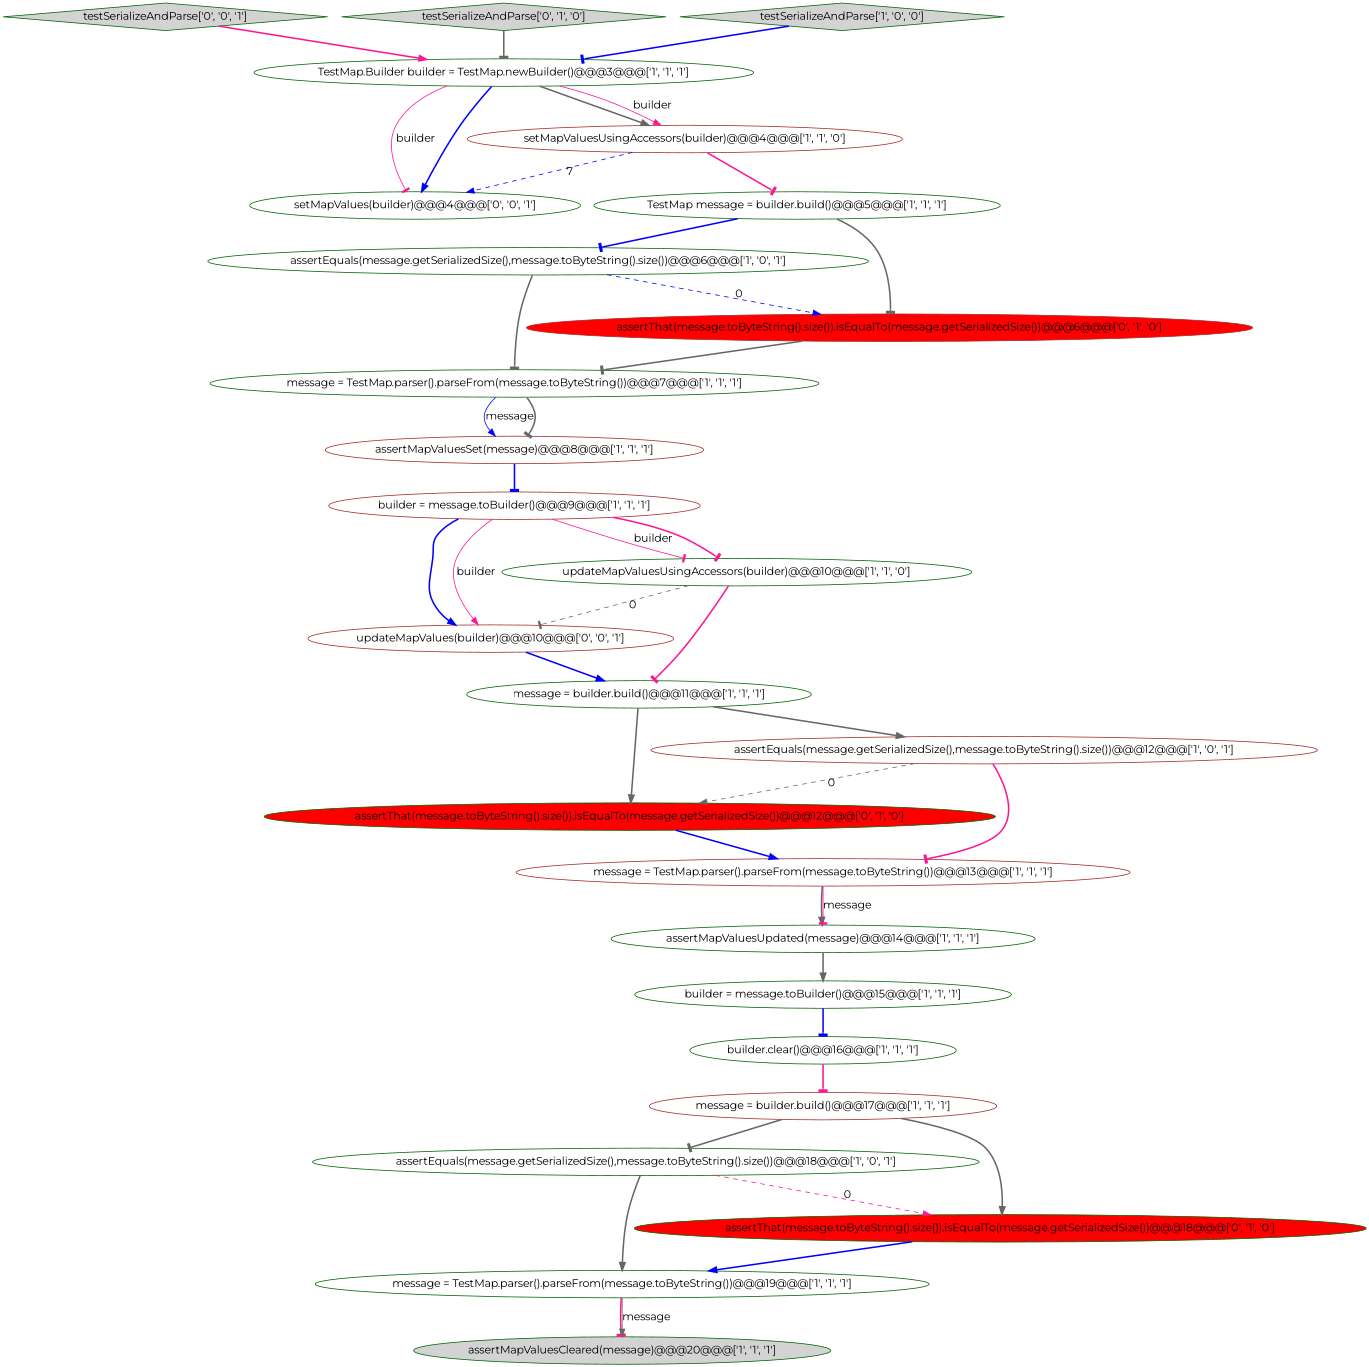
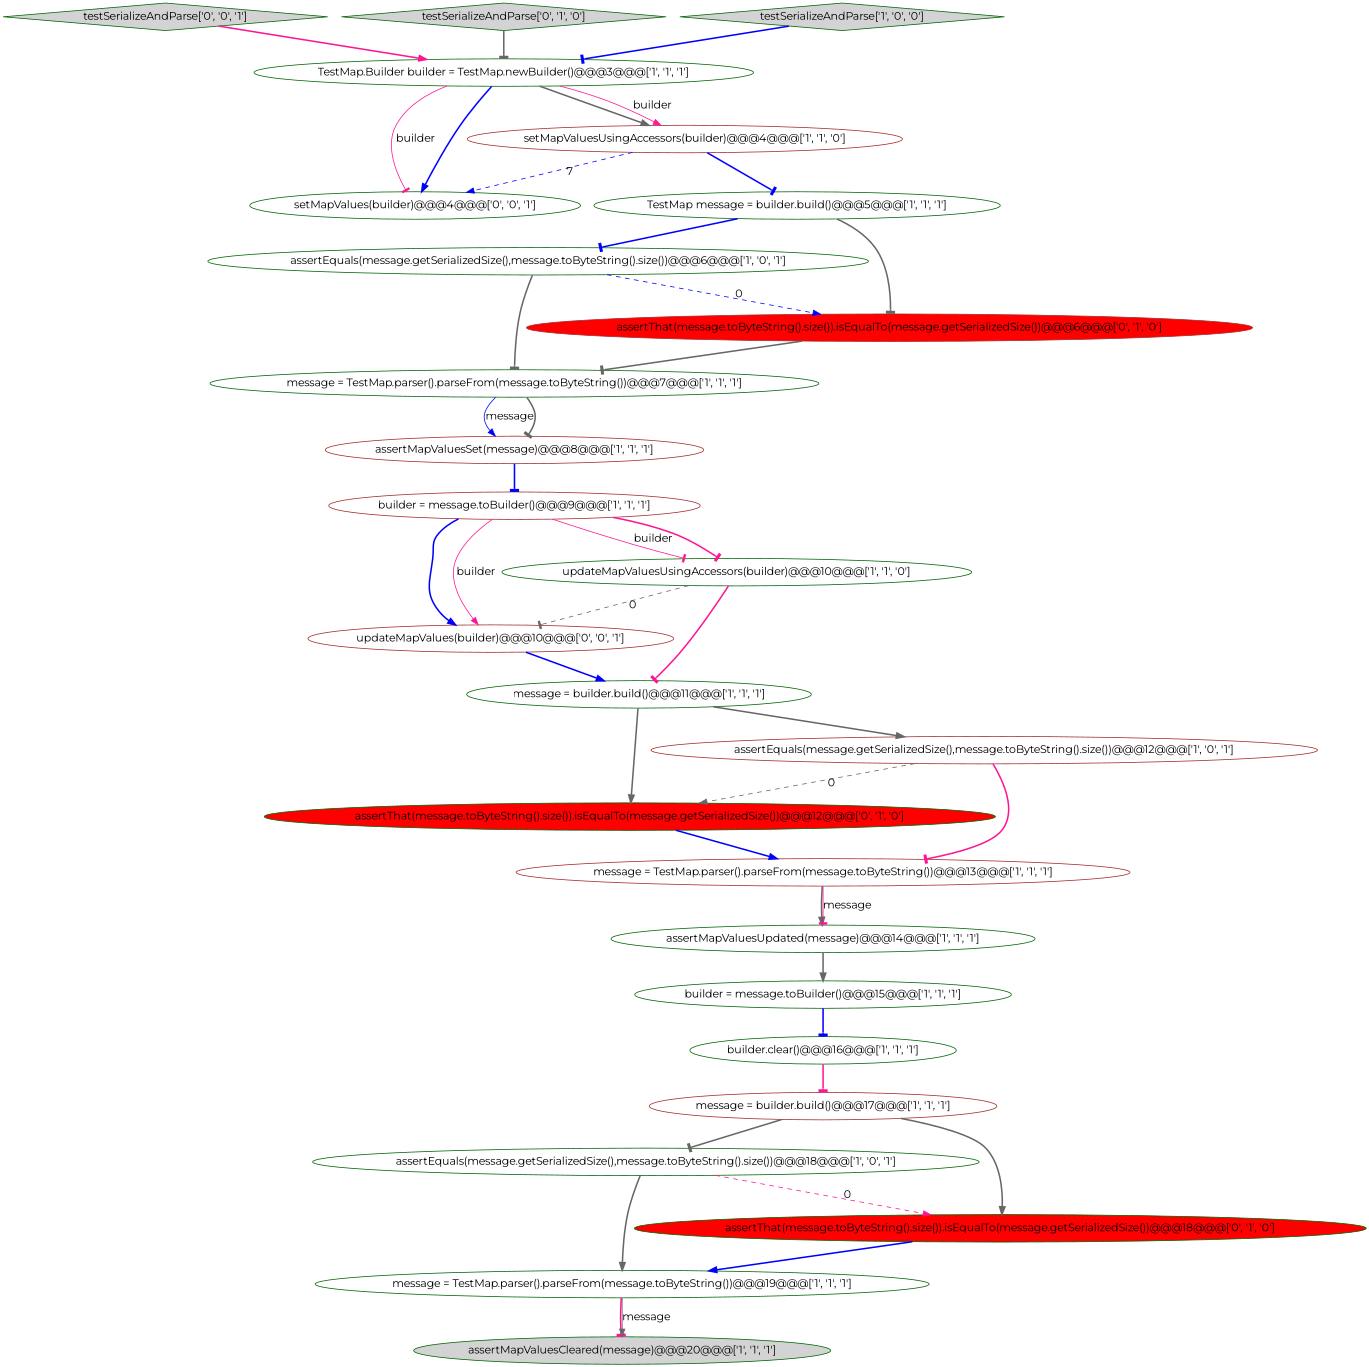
  digraph {
    fontname=Montserrat
    node [color=darkgreen fillcolor=white fontname=Montserrat shape=ellipse style=filled]
    edge [arrowhead=normal color=gray40 fontname=Montserrat style=bold]
    n1 [color=brown label="builder = message.toBuilder()@@@9@@@['1', '1', '1']"]
    n2 [color=brown label="updateMapValues(builder)@@@10@@@['0', '0', '1']"]
    n3 [label="updateMapValuesUsingAccessors(builder)@@@10@@@['1', '1', '0']"]
    n4 [label="message = builder.build()@@@11@@@['1', '1', '1']"]
    n5 [fillcolor=red label="assertThat(message.toByteString().size()).isEqualTo(message.getSerializedSize())@@@12@@@['0', '1', '0']"]
    n6 [color=brown label="message = TestMap.parser().parseFrom(message.toByteString())@@@13@@@['1', '1', '1']"]
    n7 [label="assertMapValuesUpdated(message)@@@14@@@['1', '1', '1']"]
    n8 [label="builder.clear()@@@16@@@['1', '1', '1']"]
    n9 [color=brown label="message = builder.build()@@@17@@@['1', '1', '1']"]
    n10 [label="assertEquals(message.getSerializedSize(),message.toByteString().size())@@@18@@@['1', '0', '1']"]
    n11 [fillcolor=red label="assertThat(message.toByteString().size()).isEqualTo(message.getSerializedSize())@@@18@@@['0', '1', '0']"]
    n12 [color=brown label="assertEquals(message.getSerializedSize(),message.toByteString().size())@@@12@@@['1', '0', '1']"]
    n13 [label="assertEquals(message.getSerializedSize(),message.toByteString().size())@@@6@@@['1', '0', '1']"]
    n14 [color=brown fillcolor=red label="assertThat(message.toByteString().size()).isEqualTo(message.getSerializedSize())@@@6@@@['0', '1', '0']"]
    n15 [label="message = TestMap.parser().parseFrom(message.toByteString())@@@7@@@['1', '1', '1']"]
    n16 [color=brown label="assertMapValuesSet(message)@@@8@@@['1', '1', '1']"]
    n17 [fillcolor=lightgray label="testSerializeAndParse['0', '0', '1']" shape=diamond]
    n18 [label="TestMap.Builder builder = TestMap.newBuilder()@@@3@@@['1', '1', '1']"]
    n19 [label="setMapValues(builder)@@@4@@@['0', '0', '1']"]
    n20 [color=brown label="setMapValuesUsingAccessors(builder)@@@4@@@['1', '1', '0']"]
    n21 [label="TestMap message = builder.build()@@@5@@@['1', '1', '1']"]
    n22 [label="builder = message.toBuilder()@@@15@@@['1', '1', '1']"]
    n23 [label="message = TestMap.parser().parseFrom(message.toByteString())@@@19@@@['1', '1', '1']"]
    n24 [fillcolor=lightgray label="assertMapValuesCleared(message)@@@20@@@['1', '1', '1']"]
    n25 [fillcolor=lightgray label="testSerializeAndParse['0', '1', '0']" shape=diamond]
    n26 [fillcolor=lightgray label="testSerializeAndParse['1', '0', '0']" shape=diamond]
    n1 -> n2 [color=blue]
    n1 -> n2 [color=deeppink label=builder style=solid]
    n1 -> n3 [arrowhead=tee color=deeppink label=builder style=solid]
    n1 -> n3 [arrowhead=tee color=deeppink]
    n2 -> n4 [color=blue]
    n3 -> n2 [arrowhead=tee label=0 style=dashed]
    n3 -> n4 [arrowhead=tee color=deeppink]
    n4 -> n5
    n4 -> n12
    n5 -> n6 [color=blue]
    n6 -> n7
    n6 -> n7 [arrowhead=tee color=deeppink label=message style=solid]
    n7 -> n22
    n8 -> n9 [arrowhead=tee color=deeppink]
    n9 -> n10 [arrowhead=tee]
    n9 -> n11
    n10 -> n11 [color=deeppink label=0 style=dashed]
    n10 -> n23
    n11 -> n23 [color=blue]
    n12 -> n5 [label=0 style=dashed]
    n12 -> n6 [arrowhead=tee color=deeppink]
    n13 -> n14 [color=blue label=0 style=dashed]
    n13 -> n15 [arrowhead=tee]
    n14 -> n15 [arrowhead=tee]
    n15 -> n16 [color=blue label=message style=solid]
    n15 -> n16 [arrowhead=tee]
    n16 -> n1 [arrowhead=tee color=blue]
    n17 -> n18 [color=deeppink]
    n18 -> n19 [arrowhead=tee color=deeppink label=builder style=solid]
    n18 -> n19 [color=blue]
    n18 -> n20
    n18 -> n20 [color=deeppink label=builder style=solid]
    n20 -> n19 [color=blue label=7 style=dashed]
-   n20 -> n21 [arrowhead=tee color=deeppink]
+   n20 -> n21 [arrowhead=tee color=blue]
    n21 -> n13 [arrowhead=tee color=blue]
    n21 -> n14 [arrowhead=tee]
    n22 -> n8 [arrowhead=tee color=blue]
    n23 -> n24 [arrowhead=tee color=deeppink]
    n23 -> n24 [label=message style=solid]
    n25 -> n18 [arrowhead=tee]
    n26 -> n18 [arrowhead=tee color=blue]
  }
